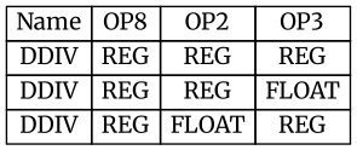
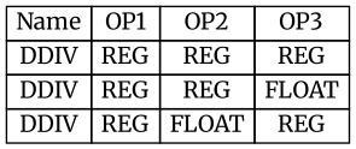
  digraph {
    nodesep=0.5
    ranksep=2
    fontname=Merriweather
-   n1 [label=< <table border="0" cellborder="1" cellspacing="0"> <tr><td> Name </td> <td> OP8 </td><td> OP2 </td><td> OP3 </td> </tr> <tr><td> DDIV </td><td> REG </td><td> REG </td><td> REG </td> </tr> <tr><td> DDIV </td><td> REG </td><td> REG </td><td> FLOAT </td> </tr> <tr><td> DDIV </td><td> REG </td><td> FLOAT </td><td> REG </td> </tr> </table>> shape=plain fontname=Merriweather]
+   n1 [label=< <table border="0" cellborder="1" cellspacing="0"> <tr><td> Name </td> <td> OP1 </td><td> OP2 </td><td> OP3 </td> </tr> <tr><td> DDIV </td><td> REG </td><td> REG </td><td> REG </td> </tr> <tr><td> DDIV </td><td> REG </td><td> REG </td><td> FLOAT </td> </tr> <tr><td> DDIV </td><td> REG </td><td> FLOAT </td><td> REG </td> </tr> </table>> shape=plain fontname=Merriweather]
  }
